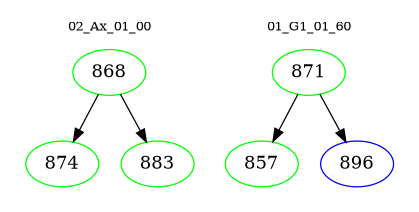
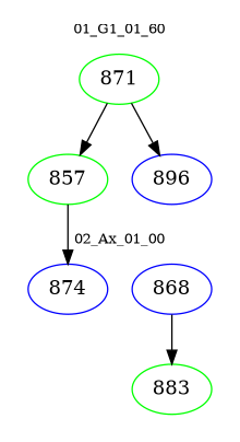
  digraph {
    node [color=green]
    edge [color=black]
-   n1 [label=868]
-   n2 [label=874]
+   n1 [color=blue label=868]
+   n2 [color=blue label=874]
    n3 [label=883]
    n4 [label=871]
    n5 [label=857]
    n6 [color=blue label=896]
    subgraph cluster_1 {
      color=white
      fontsize=10
      label="02_Ax_01_00"
      n1
      n2
      n3
    }
    subgraph cluster_2 {
      color=white
      fontsize=10
      label="01_G1_01_60"
      n4
      n5
      n6
    }
-   n1 -> n2
+   n5 -> n2
    n1 -> n3
    n4 -> n5
    n4 -> n6
  }
